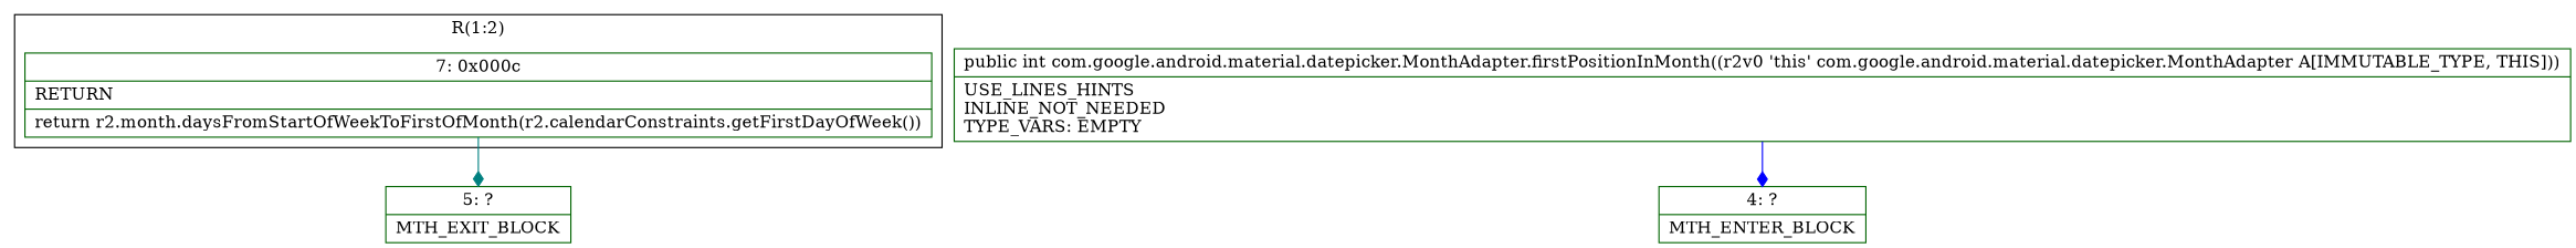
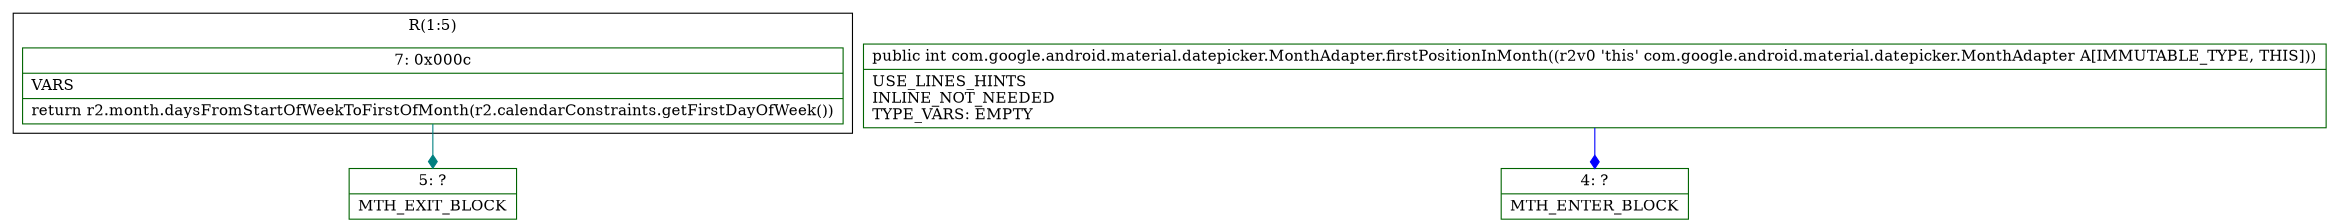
  digraph {
    node [color=darkgreen shape=record]
    edge [arrowhead=diamond]
-   n1 [label="{7\:\ 0x000c|RETURN\l|return r2.month.daysFromStartOfWeekToFirstOfMonth(r2.calendarConstraints.getFirstDayOfWeek())\l}"]
+   n1 [label="{7\:\ 0x000c|VARS\l|return r2.month.daysFromStartOfWeekToFirstOfMonth(r2.calendarConstraints.getFirstDayOfWeek())\l}"]
    n2 [label="{5\:\ ?|MTH_EXIT_BLOCK\l}"]
    n3 [label="{4\:\ ?|MTH_ENTER_BLOCK\l}"]
    n4 [label="{public int com.google.android.material.datepicker.MonthAdapter.firstPositionInMonth((r2v0 'this' com.google.android.material.datepicker.MonthAdapter A[IMMUTABLE_TYPE, THIS]))  | USE_LINES_HINTS\lINLINE_NOT_NEEDED\lTYPE_VARS: EMPTY\l}"]
    subgraph cluster_1 {
-     label="R(1:2)"
+     label="R(1:5)"
      n1
    }
    n1 -> n2 [color=teal]
    n4 -> n3 [color=blue]
  }
